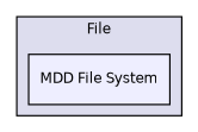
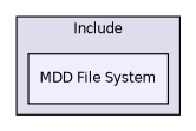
  digraph {
    compound=true
    n1 [fillcolor="#eeeeff" fontname=Helvetica fontsize=10 label="MDD File System" pencolor=black shape=box style=filled]
    subgraph cluster_1 {
      bgcolor="#ddddee"
      fontname=Helvetica
      fontsize=10
-     label=File
+     label=Include
      pencolor=black
      n1
    }
  }
